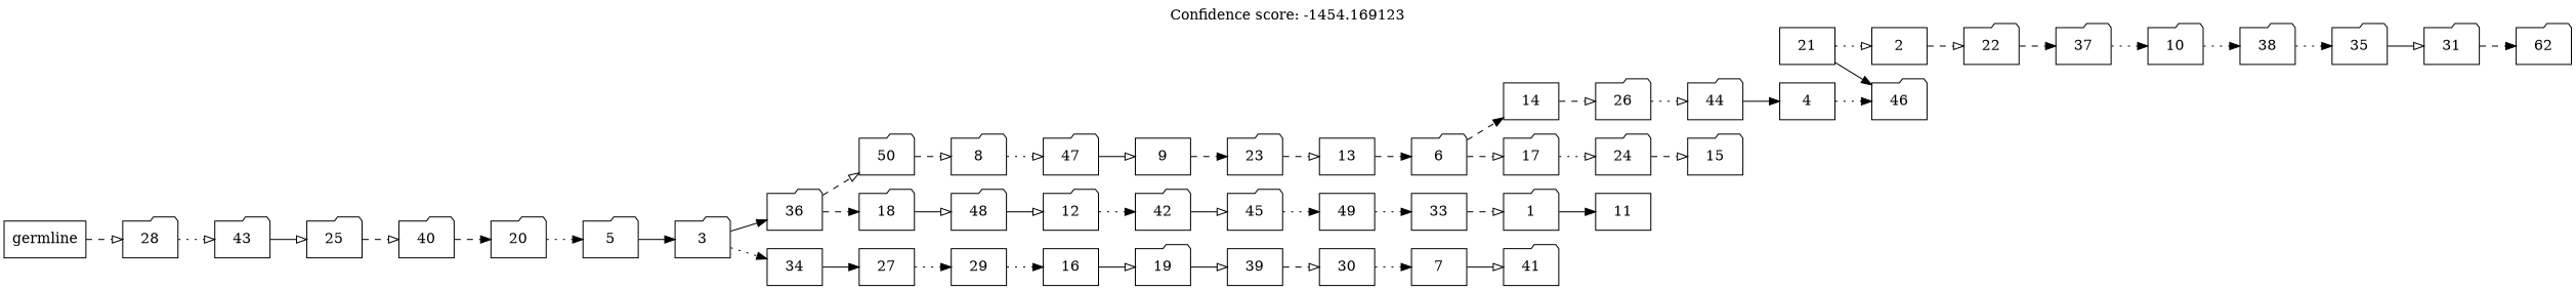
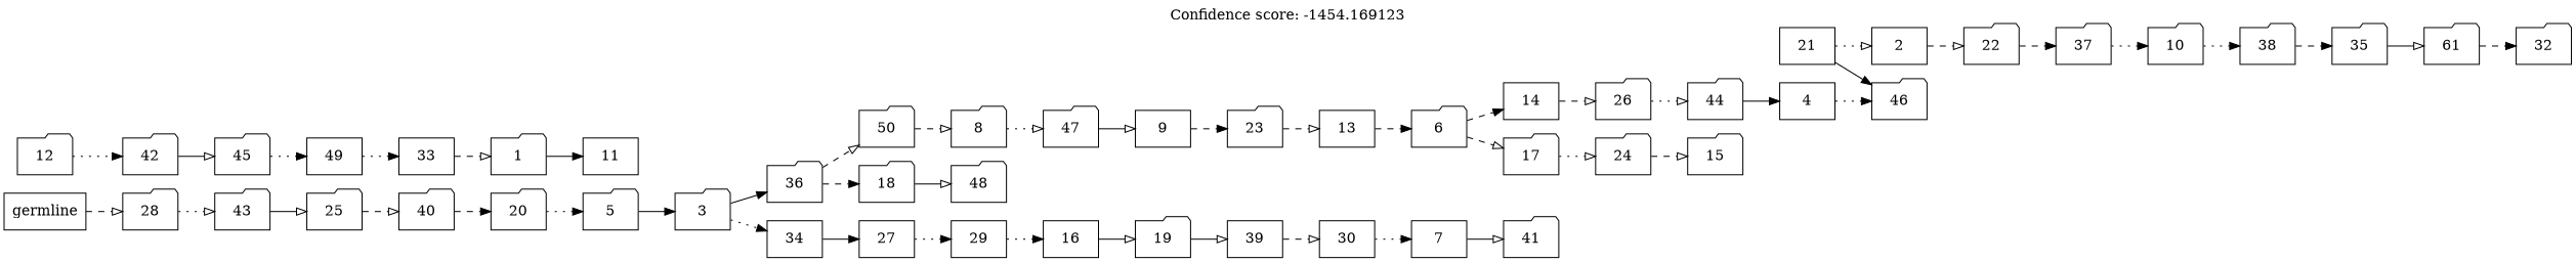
  digraph {
    label="Confidence score: -1454.169123"
    labelloc=t
    rankdir=LR
    node [shape=folder]
    edge [arrowhead=normal style=dashed]
-   n1 [label=31]
-   n2 [label=62]
+   n1 [label=61]
+   n2 [label=32]
    n3 [label=35]
    n4 [label=38]
    n5 [label=10]
    n6 [label=37]
    n7 [label=22]
    n8 [label=2 shape=box]
    n9 [label=21 shape=box]
    n10 [label=46]
    n11 [label=4 shape=box]
    n12 [label=44]
    n13 [label=26]
    n14 [label=14 shape=box]
    n15 [label=24]
    n16 [label=15]
    n17 [label=17]
    n18 [label=6]
    n19 [label=13 shape=box]
    n20 [label=23]
    n21 [label=9 shape=box]
    n22 [label=47]
    n23 [label=8]
    n24 [label=50]
    n25 [label=1]
    n26 [label=11 shape=box]
    n27 [label=33 shape=box]
    n28 [label=49 shape=box]
    n29 [label=45]
    n30 [label=42]
    n31 [label=12]
    n32 [label=48]
    n33 [label=18]
    n34 [label=36]
    n35 [label=7 shape=box]
    n36 [label=41]
    n37 [label=30 shape=box]
    n38 [label=39 shape=box]
    n39 [label=19]
    n40 [label=16 shape=box]
    n41 [label=29 shape=box]
    n42 [label=27 shape=box]
    n43 [label=34 shape=box]
    n44 [label=3]
    n45 [label=5]
    n46 [label=20]
    n47 [label=40]
    n48 [label=25]
    n49 [label=43]
    n50 [label=28]
    n51 [label=germline shape=box]
    n1 -> n2
    n3 -> n1 [arrowhead=onormal style=solid]
-   n4 -> n3 [style=dotted]
+   n4 -> n3
    n5 -> n4 [style=dotted]
    n6 -> n5 [style=dotted]
    n7 -> n6
    n8 -> n7 [arrowhead=onormal]
    n9 -> n8 [arrowhead=onormal style=dotted]
    n9 -> n10 [style=solid]
    n11 -> n10 [style=dotted]
    n12 -> n11 [style=solid]
    n13 -> n12 [arrowhead=onormal style=dotted]
    n14 -> n13 [arrowhead=onormal]
    n15 -> n16 [arrowhead=onormal]
    n17 -> n15 [arrowhead=onormal style=dotted]
    n18 -> n14
    n18 -> n17 [arrowhead=onormal]
    n19 -> n18
    n20 -> n19 [arrowhead=onormal]
    n21 -> n20
    n22 -> n21 [arrowhead=onormal style=solid]
    n23 -> n22 [arrowhead=onormal style=dotted]
    n24 -> n23 [arrowhead=onormal]
    n25 -> n26 [style=solid]
    n27 -> n25 [arrowhead=onormal]
    n28 -> n27 [style=dotted]
    n29 -> n28 [style=dotted]
    n30 -> n29 [arrowhead=onormal style=solid]
    n31 -> n30 [style=dotted]
-   n32 -> n31 [arrowhead=onormal style=solid]
    n33 -> n32 [arrowhead=onormal style=solid]
    n34 -> n24 [arrowhead=onormal]
    n34 -> n33
    n35 -> n36 [arrowhead=onormal style=solid]
    n37 -> n35 [style=dotted]
    n38 -> n37 [arrowhead=onormal]
    n39 -> n38 [arrowhead=onormal style=solid]
    n40 -> n39 [arrowhead=onormal style=solid]
    n41 -> n40 [style=dotted]
    n42 -> n41 [style=dotted]
    n43 -> n42 [style=solid]
    n44 -> n34 [style=solid]
    n44 -> n43 [style=dotted]
    n45 -> n44 [style=solid]
    n46 -> n45 [style=dotted]
    n47 -> n46
    n48 -> n47 [arrowhead=onormal]
    n49 -> n48 [arrowhead=onormal style=solid]
    n50 -> n49 [arrowhead=onormal style=dotted]
    n51 -> n50 [arrowhead=onormal]
  }
